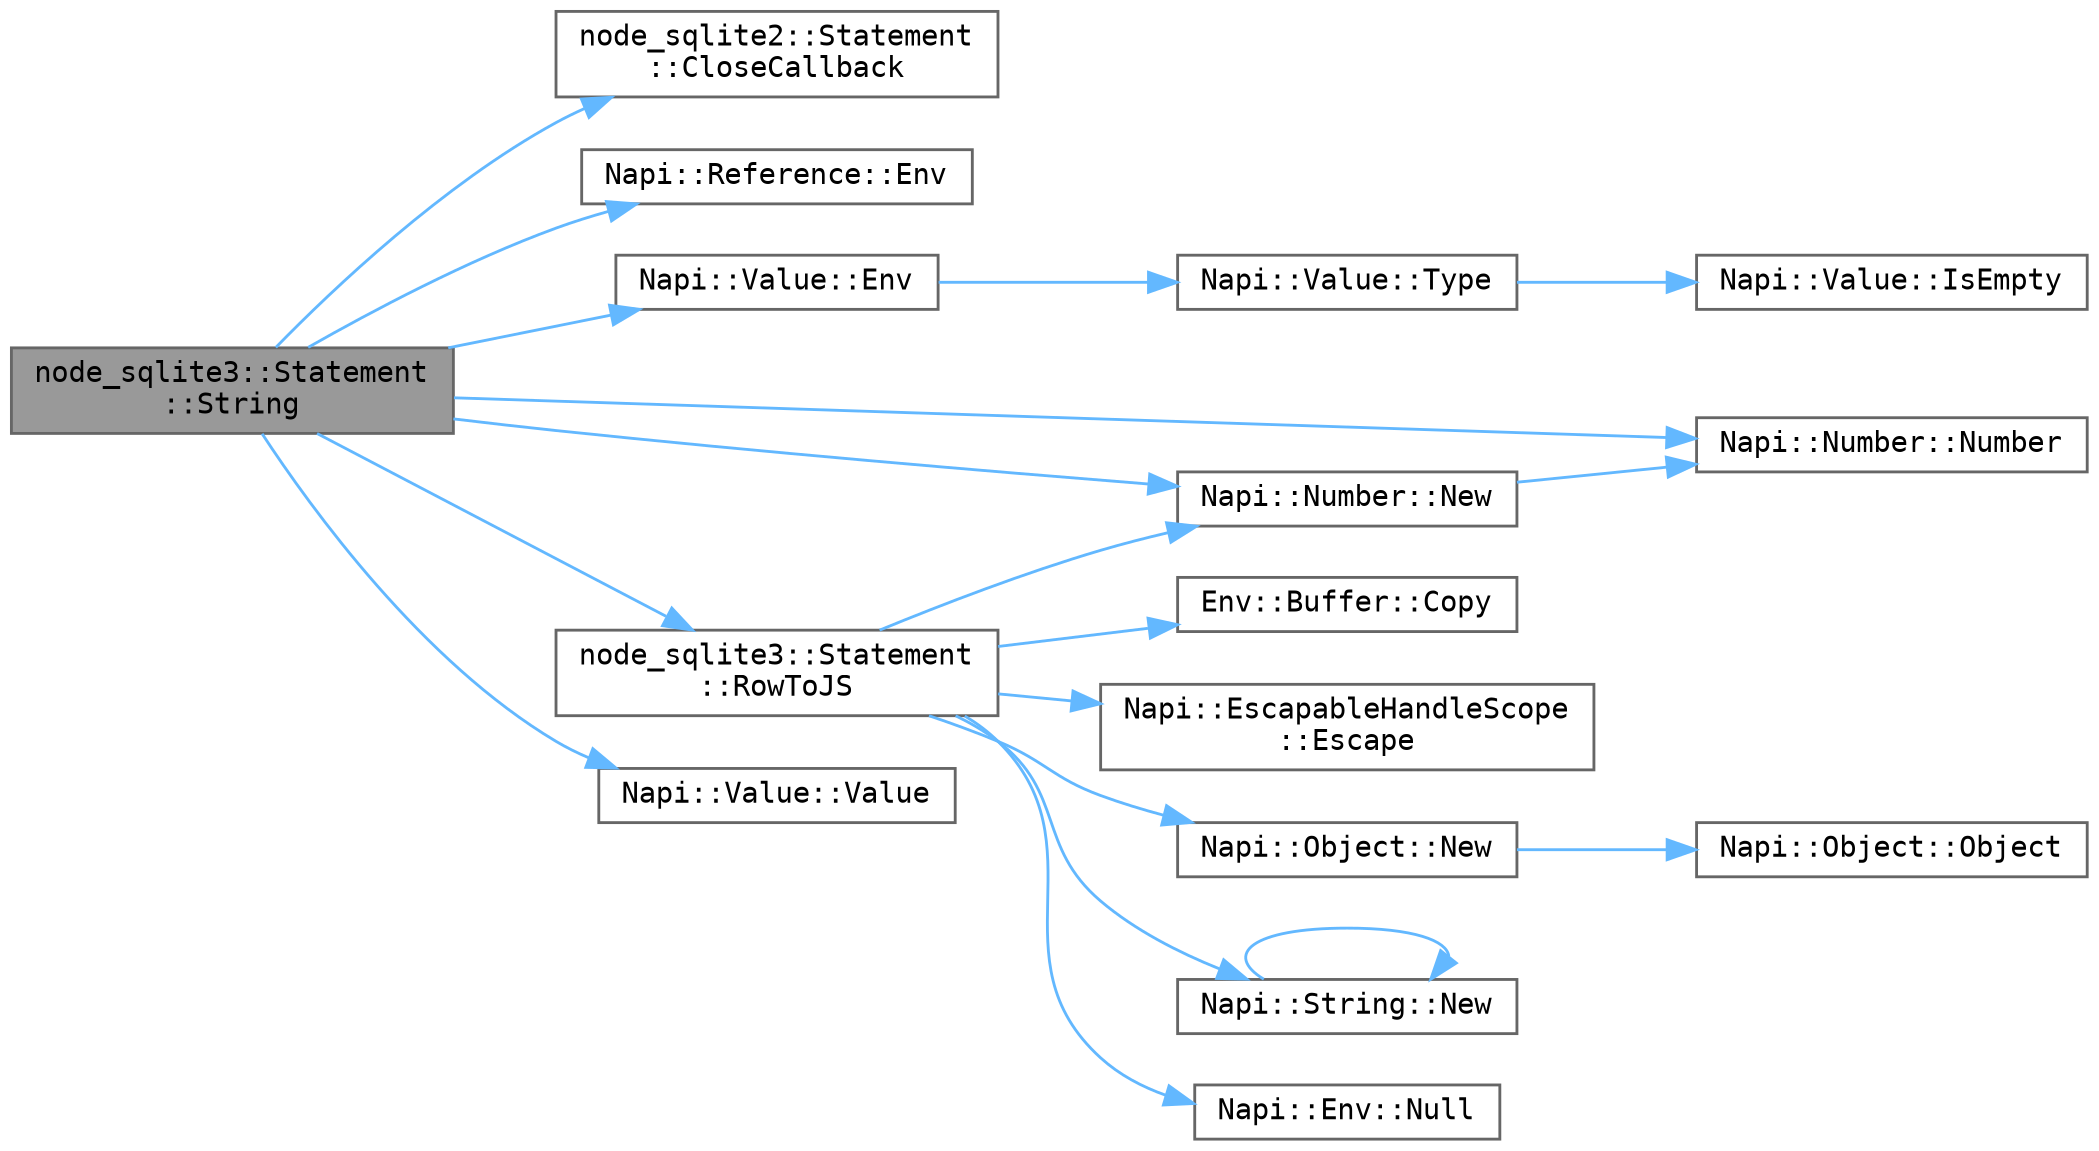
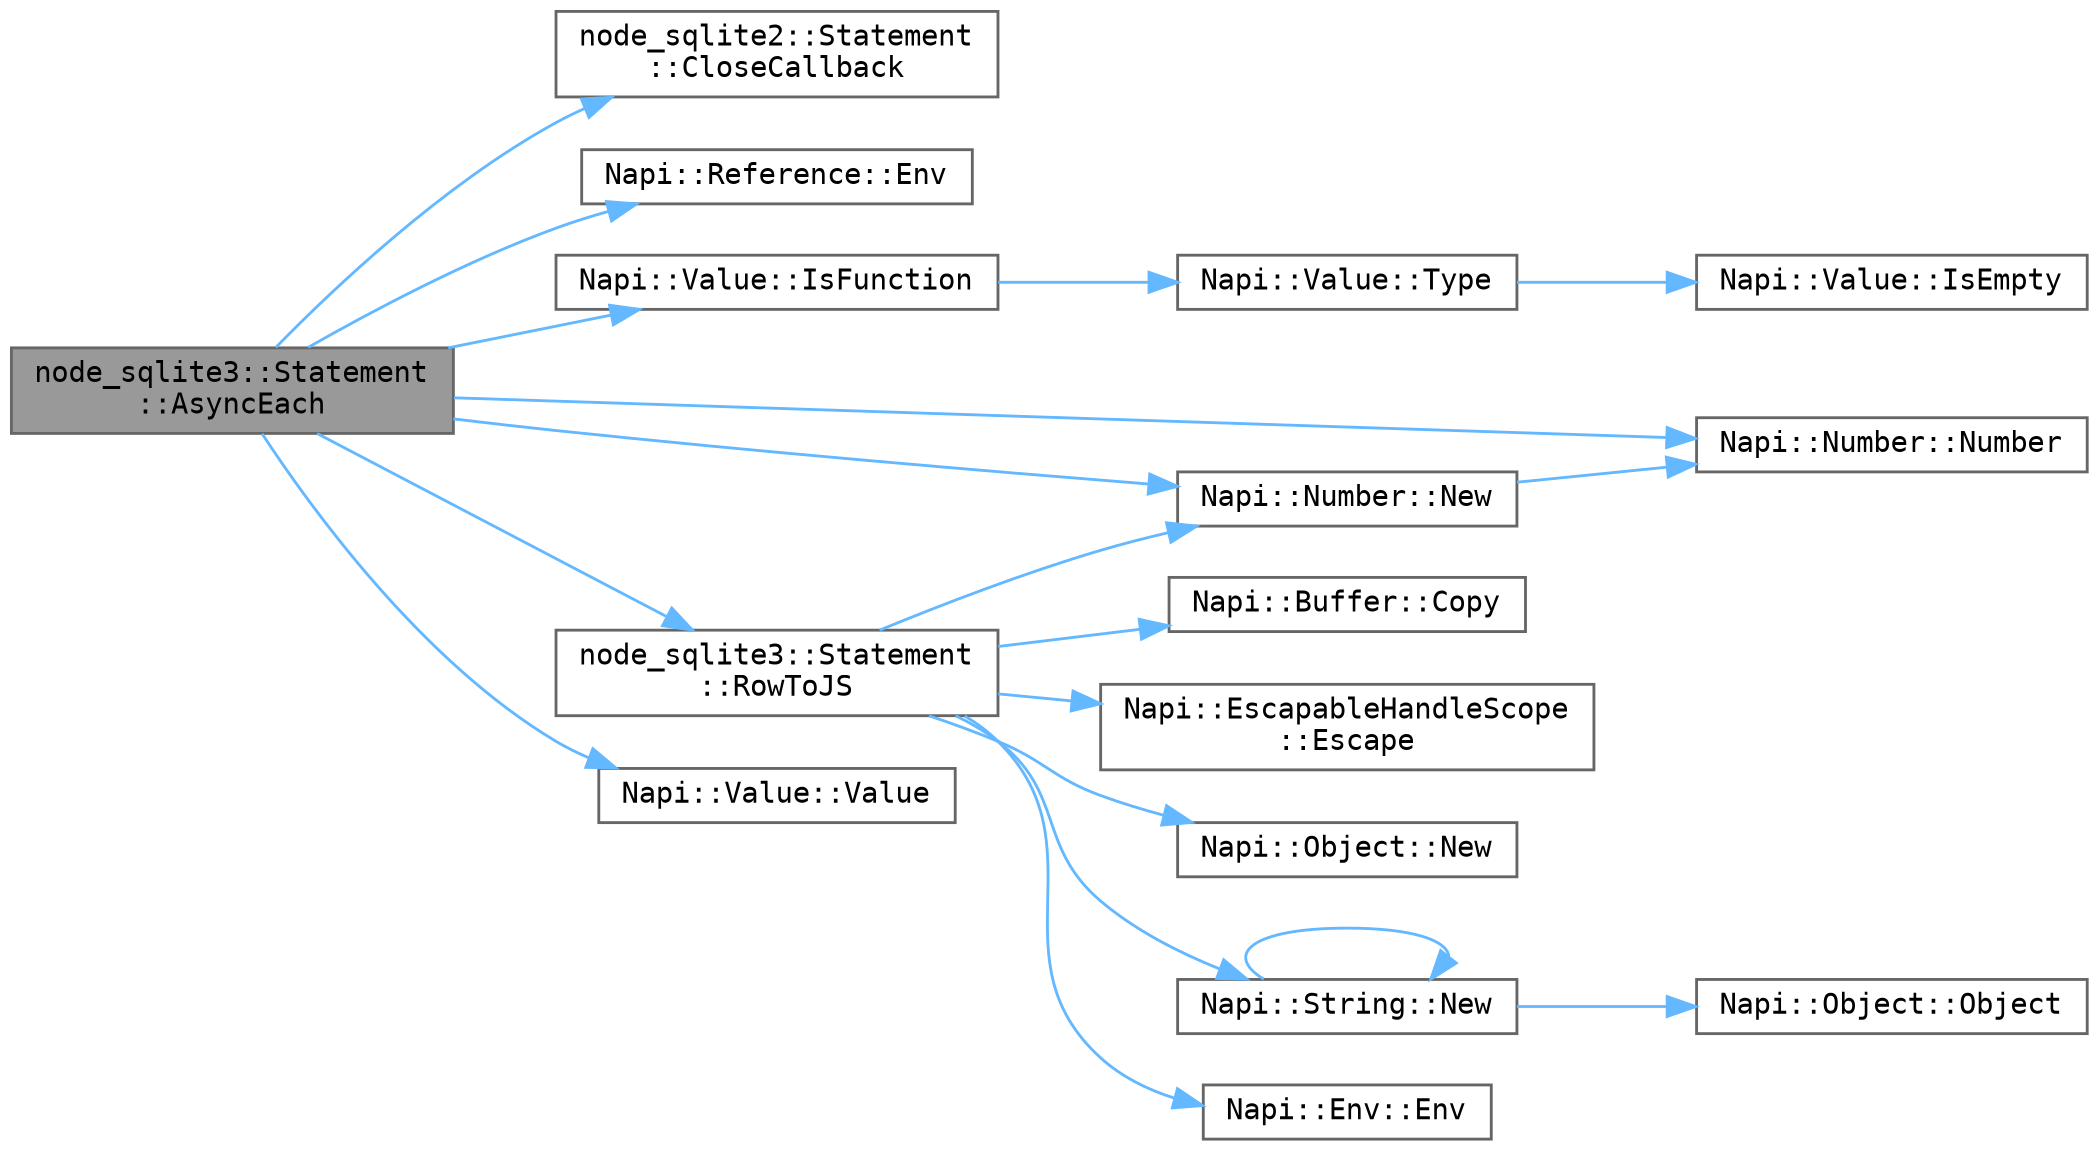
  digraph {
    fontname="DejaVu Sans Mono"
    rankdir=LR
    node [color=grey40 fillcolor=white fontname="DejaVu Sans Mono" fontsize=10 shape=box style=filled]
    edge [color=steelblue1 fontname="DejaVu Sans Mono" fontsize=10 labelfontname=Helvetica labelfontsize=10 style=solid]
-   n1 [color=gray40 fillcolor=grey60 fontcolor=black height=0.2 label="node_sqlite3::Statement\l::String" width=0.4]
+   n1 [color=gray40 fillcolor=grey60 fontcolor=black height=0.2 label="node_sqlite3::Statement\l::AsyncEach" width=0.4]
    n2 [height=0.2 label="node_sqlite2::Statement\l::CloseCallback" width=0.4]
    n3 [height=0.2 label="Napi::Reference::Env" width=0.4]
-   n4 [height=0.2 label="Napi::Value::Env" width=0.4]
+   n4 [height=0.2 label="Napi::Value::IsFunction" width=0.4]
    n5 [height=0.2 label="Napi::Number::New" width=0.4]
    n6 [height=0.2 label="node_sqlite3::Statement\l::RowToJS" width=0.4]
    n7 [height=0.2 label="Napi::Value::Value" width=0.4]
    n8 [height=0.2 label="Napi::Number::Number" width=0.4]
    n9 [height=0.2 label="Napi::Value::IsEmpty" width=0.4]
    n10 [height=0.2 label="Napi::Value::Type" width=0.4]
-   n11 [height=0.2 label="Env::Buffer::Copy" width=0.4]
+   n11 [height=0.2 label="Napi::Buffer::Copy" width=0.4]
    n12 [height=0.2 label="Napi::EscapableHandleScope\l::Escape" width=0.4]
    n13 [height=0.2 label="Napi::Object::New" width=0.4]
    n14 [height=0.2 label="Napi::String::New" width=0.4]
-   n15 [height=0.2 label="Napi::Env::Null" width=0.4]
+   n15 [height=0.2 label="Napi::Env::Env" width=0.4]
    n16 [height=0.2 label="Napi::Object::Object" width=0.4]
    n1 -> n2
    n1 -> n3
    n1 -> n4
    n1 -> n5
    n1 -> n6
    n1 -> n7
    n1 -> n8
    n4 -> n10
    n5 -> n8
    n6 -> n5
    n6 -> n11
    n6 -> n12
    n6 -> n13
    n6 -> n14
    n6 -> n15
    n10 -> n9
-   n13 -> n16
+   n14 -> n16
    n14 -> n14
  }
